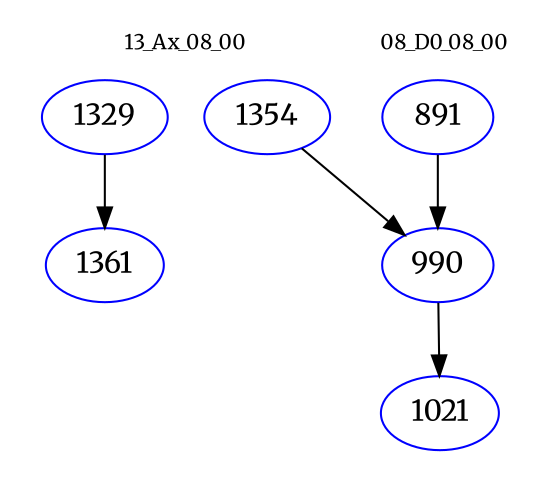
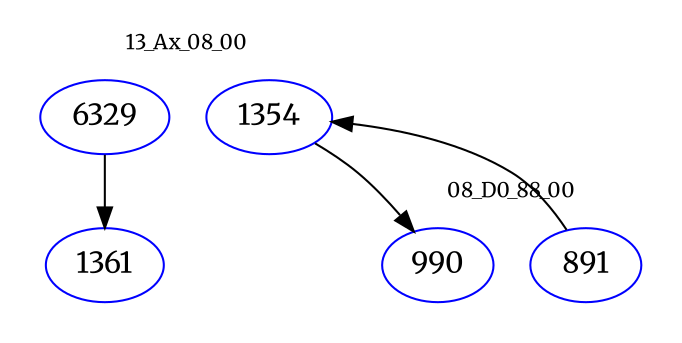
  digraph {
    fontname=Merriweather
    node [color=blue fontname=Merriweather]
    edge [color=black fontname=Merriweather]
    n1 [label=1354]
-   n2 [label=1329]
+   n2 [label=6329]
    n3 [label=1361]
    n4 [label=891]
    n5 [label=990]
-   n6 [label=1021]
    subgraph cluster_1 {
      color=white
      fontsize=10
      label="13_Ax_08_00"
      n1
      n2
      n3
    }
    subgraph cluster_2 {
      color=white
      fontsize=10
-     label="08_D0_08_00"
+     label="08_D0_88_00"
      n4
      n5
-     n6
    }
    n1 -> n5
    n2 -> n3
-   n4 -> n5
-   n5 -> n6
+   n4 -> n1
  }
